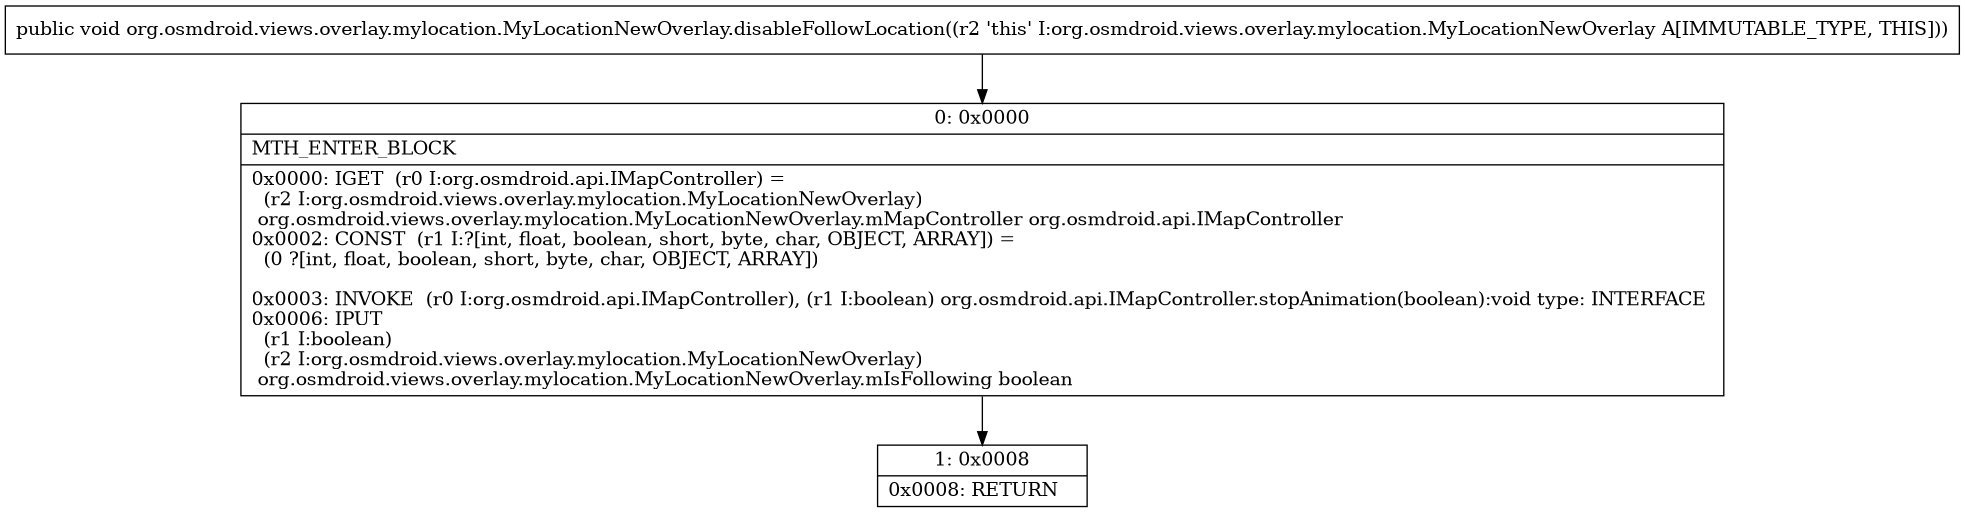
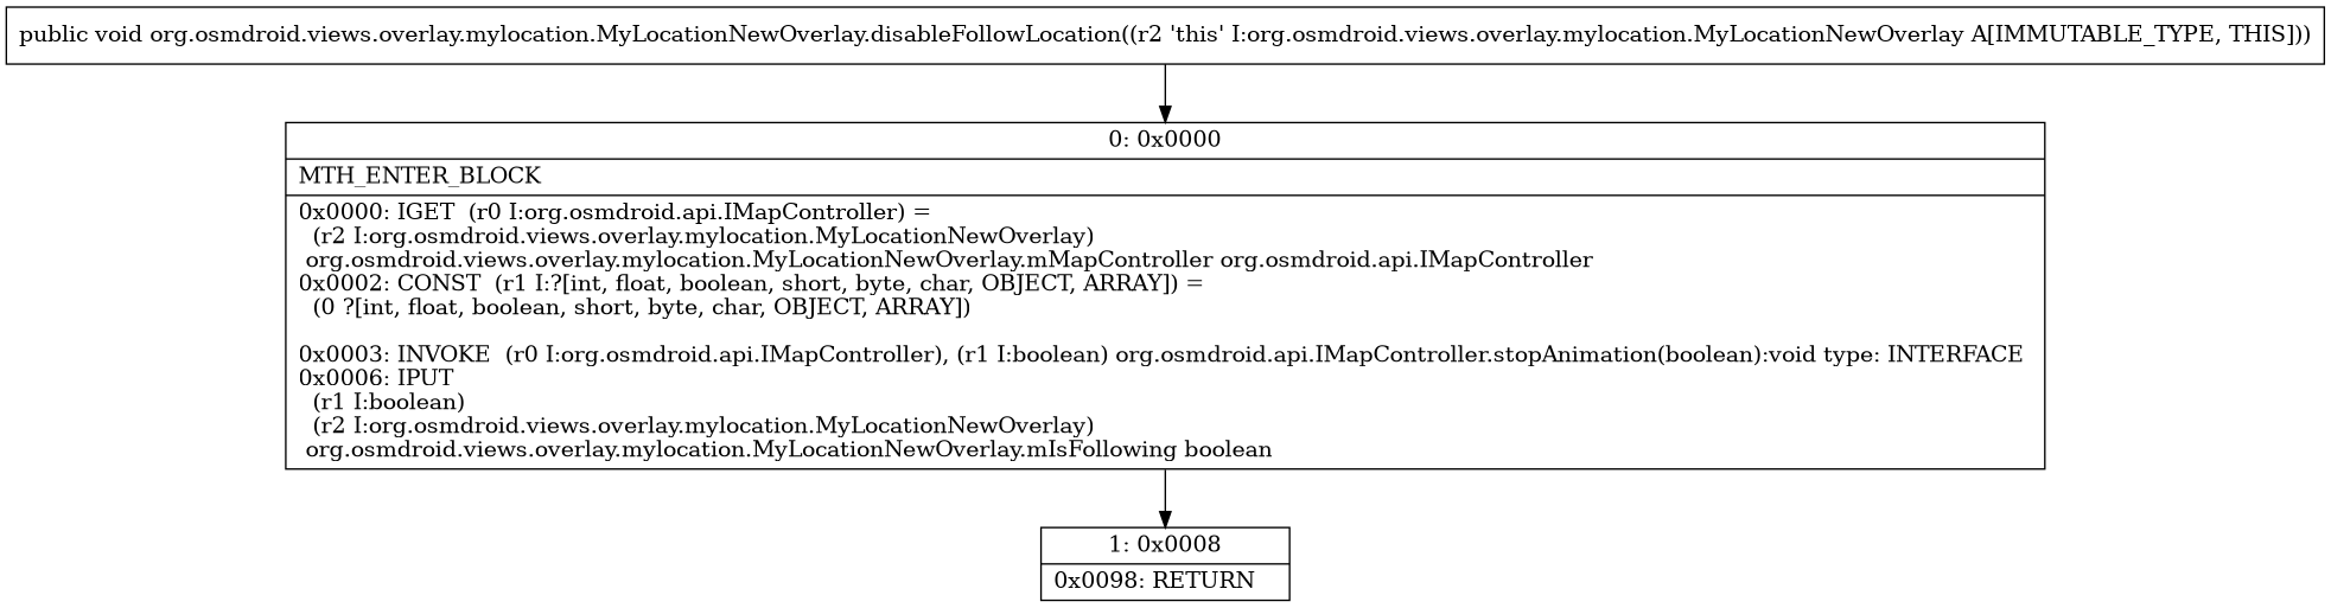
  digraph {
    node [shape=record]
    n1 [label="{0\:\ 0x0000|MTH_ENTER_BLOCK\l|0x0000: IGET  (r0 I:org.osmdroid.api.IMapController) = \l  (r2 I:org.osmdroid.views.overlay.mylocation.MyLocationNewOverlay)\l org.osmdroid.views.overlay.mylocation.MyLocationNewOverlay.mMapController org.osmdroid.api.IMapController \l0x0002: CONST  (r1 I:?[int, float, boolean, short, byte, char, OBJECT, ARRAY]) = \l  (0 ?[int, float, boolean, short, byte, char, OBJECT, ARRAY])\l \l0x0003: INVOKE  (r0 I:org.osmdroid.api.IMapController), (r1 I:boolean) org.osmdroid.api.IMapController.stopAnimation(boolean):void type: INTERFACE \l0x0006: IPUT  \l  (r1 I:boolean)\l  (r2 I:org.osmdroid.views.overlay.mylocation.MyLocationNewOverlay)\l org.osmdroid.views.overlay.mylocation.MyLocationNewOverlay.mIsFollowing boolean \l}"]
-   n2 [label="{1\:\ 0x0008|0x0008: RETURN   \l}"]
+   n2 [label="{1\:\ 0x0008|0x0098: RETURN   \l}"]
    n3 [label="{public void org.osmdroid.views.overlay.mylocation.MyLocationNewOverlay.disableFollowLocation((r2 'this' I:org.osmdroid.views.overlay.mylocation.MyLocationNewOverlay A[IMMUTABLE_TYPE, THIS])) }"]
    n1 -> n2
    n3 -> n1
  }
